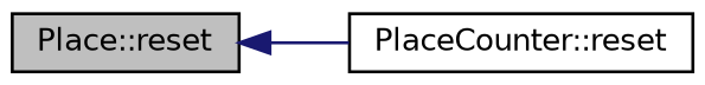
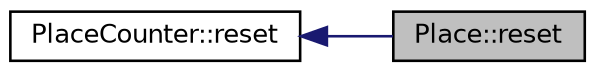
  digraph {
    rankdir=LR
    node [color=black fontname=Helvetica fontsize=10 shape=record style=filled]
    n1 [fillcolor=grey75 fontcolor=black height=0.2 label="Place::reset" width=0.4]
    n2 [fillcolor=white height=0.2 label="PlaceCounter::reset" width=0.4]
-   n1 -> n2 [color=midnightblue dir=back fontname=Helvetica fontsize=10 labelfontname=Helvetica labelfontsize=10 style=solid]
+   n2 -> n1 [color=midnightblue dir=back fontname=Helvetica fontsize=10 labelfontname=Helvetica labelfontsize=10 style=solid]
  }
